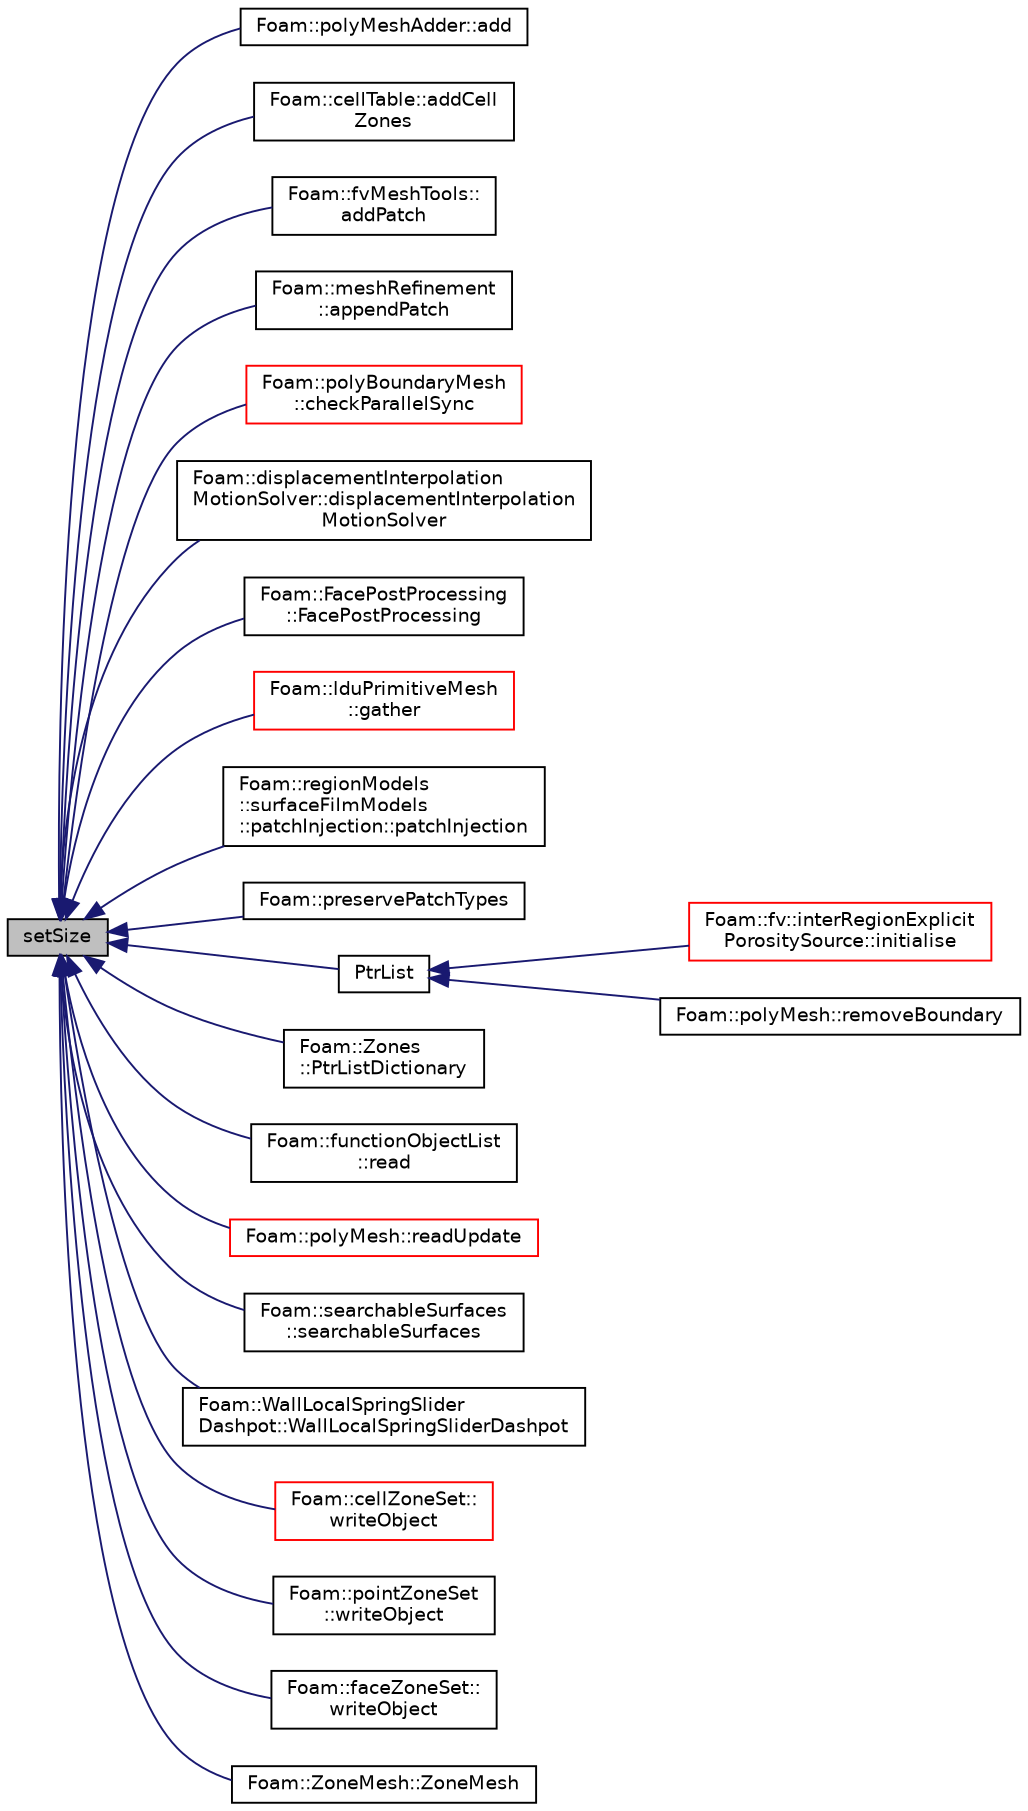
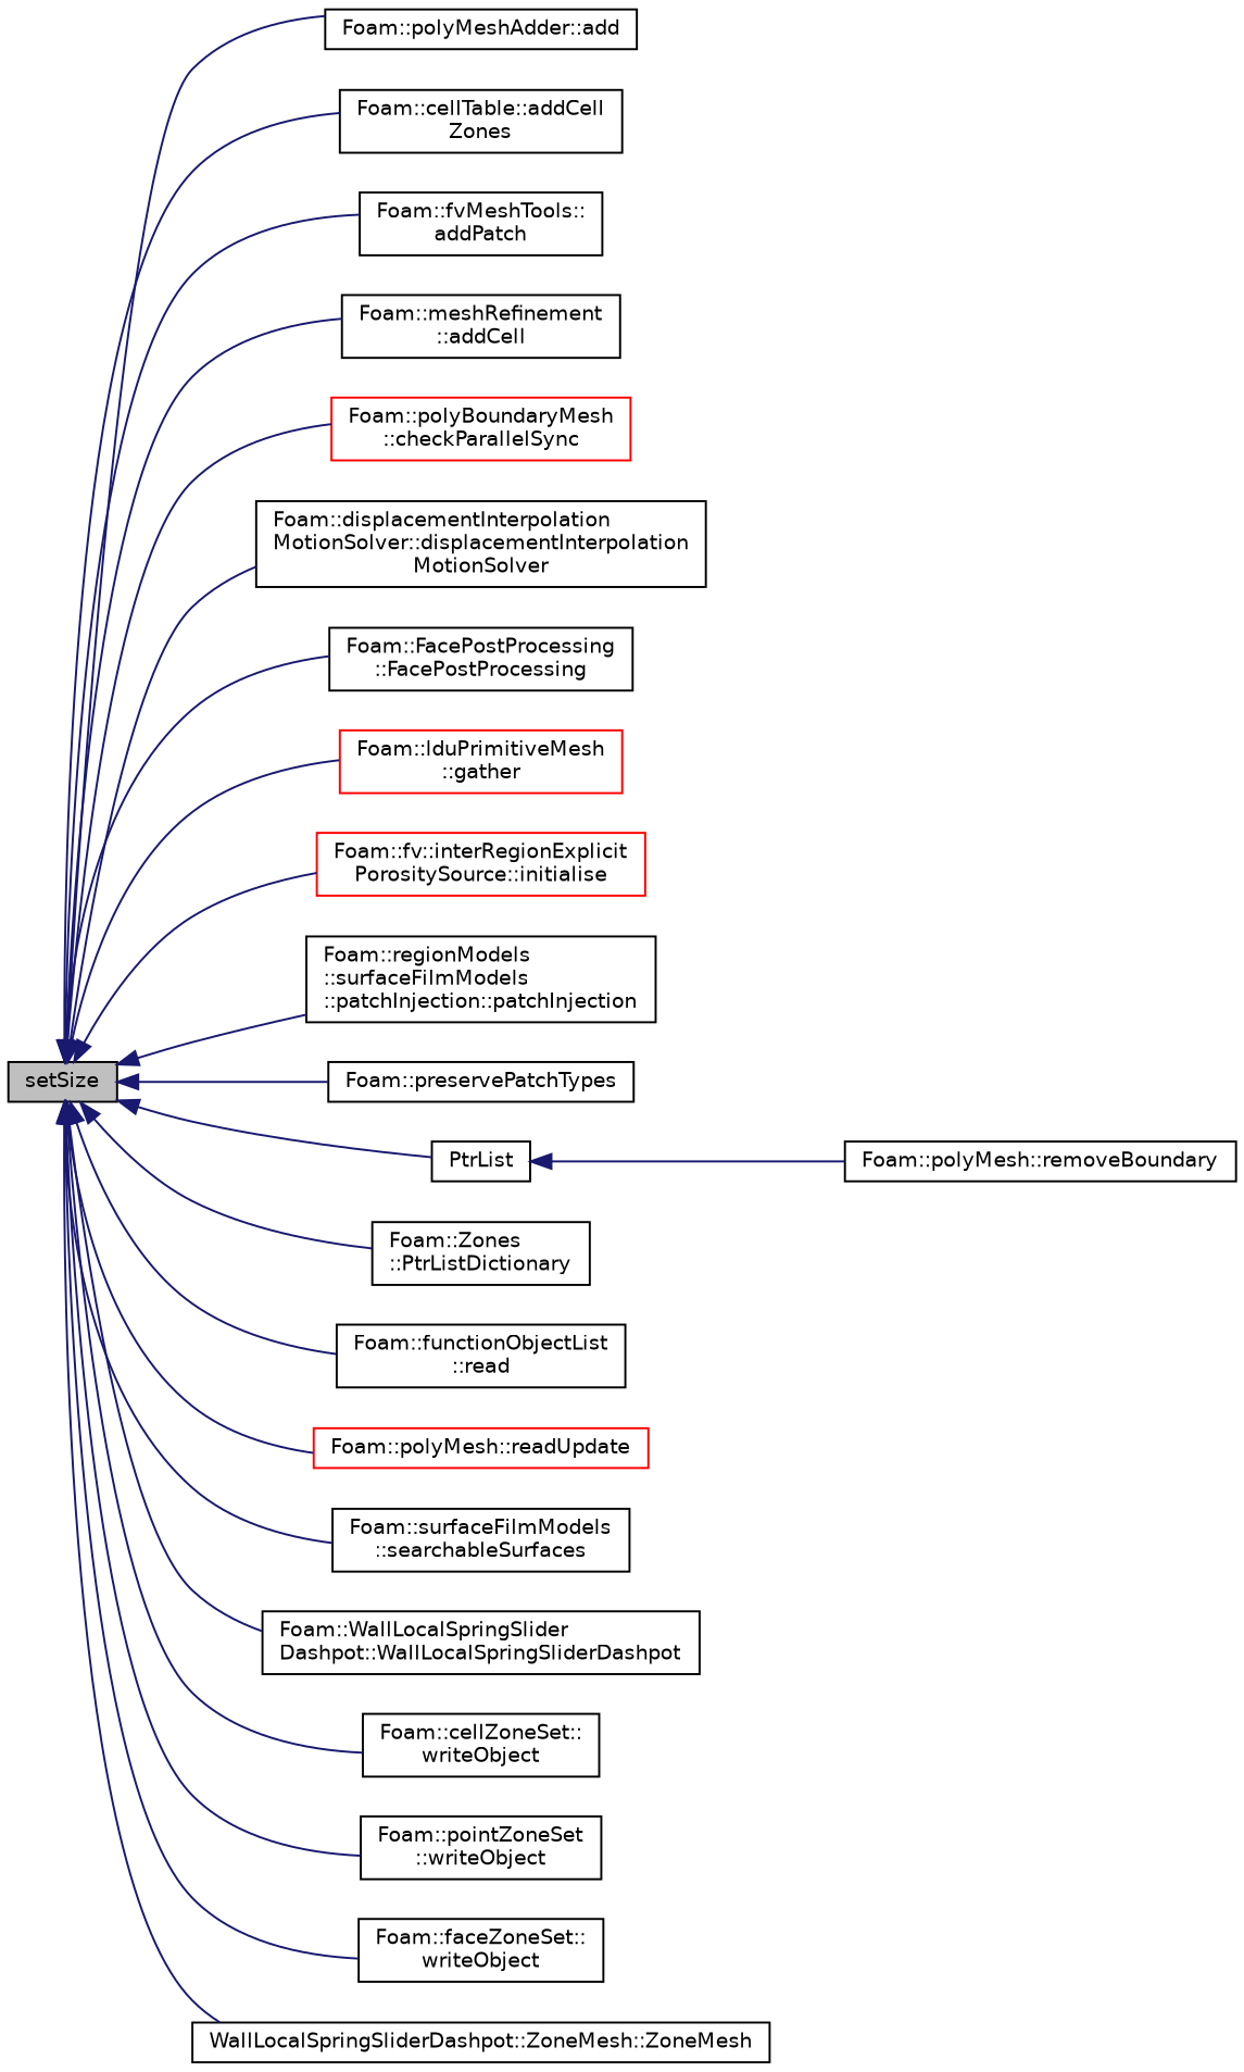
  digraph {
    rankdir=LR
    node [color=black fontname=Helvetica fontsize=10 shape=record]
    edge [color=midnightblue dir=back fontname=Helvetica fontsize=10 labelfontname=Helvetica labelfontsize=10 style=solid]
    n1 [fillcolor=grey75 fontcolor=black height=0.2 label=setSize style=filled width=0.4]
    n2 [height=0.2 label="Foam::polyMeshAdder::add" width=0.4]
    n3 [height=0.2 label="Foam::cellTable::addCell\lZones" width=0.4]
    n4 [height=0.2 label="Foam::fvMeshTools::\laddPatch" width=0.4]
-   n5 [height=0.2 label="Foam::meshRefinement\l::appendPatch" width=0.4]
+   n5 [height=0.2 label="Foam::meshRefinement\l::addCell" width=0.4]
    n6 [color=red height=0.2 label="Foam::polyBoundaryMesh\l::checkParallelSync" width=0.4]
    n7 [height=0.2 label="Foam::displacementInterpolation\lMotionSolver::displacementInterpolation\lMotionSolver" width=0.4]
    n8 [height=0.2 label="Foam::FacePostProcessing\l::FacePostProcessing" width=0.4]
    n9 [color=red height=0.2 label="Foam::lduPrimitiveMesh\l::gather" width=0.4]
    n10 [color=red height=0.2 label="Foam::fv::interRegionExplicit\lPorositySource::initialise" width=0.4]
    n11 [height=0.2 label="Foam::regionModels\l::surfaceFilmModels\l::patchInjection::patchInjection" width=0.4]
    n12 [height=0.2 label="Foam::preservePatchTypes" width=0.4]
    n13 [height=0.2 label=PtrList width=0.4]
    n14 [height=0.2 label="Foam::Zones\l::PtrListDictionary" width=0.4]
    n15 [height=0.2 label="Foam::functionObjectList\l::read" width=0.4]
    n16 [color=red height=0.2 label="Foam::polyMesh::readUpdate" width=0.4]
-   n17 [height=0.2 label="Foam::searchableSurfaces\l::searchableSurfaces" width=0.4]
+   n17 [height=0.2 label="Foam::surfaceFilmModels\l::searchableSurfaces" width=0.4]
    n18 [height=0.2 label="Foam::WallLocalSpringSlider\lDashpot::WallLocalSpringSliderDashpot" width=0.4]
-   n19 [color=red height=0.2 label="Foam::cellZoneSet::\lwriteObject" width=0.4]
+   n19 [height=0.2 label="Foam::cellZoneSet::\lwriteObject" width=0.4]
    n20 [height=0.2 label="Foam::pointZoneSet\l::writeObject" width=0.4]
    n21 [height=0.2 label="Foam::faceZoneSet::\lwriteObject" width=0.4]
-   n22 [height=0.2 label="Foam::ZoneMesh::ZoneMesh" width=0.4]
+   n22 [height=0.2 label="WallLocalSpringSliderDashpot::ZoneMesh::ZoneMesh" width=0.4]
    n23 [height=0.2 label="Foam::polyMesh::removeBoundary" width=0.4]
    n1 -> n2
    n1 -> n3
    n1 -> n4
    n1 -> n5
    n1 -> n6
    n1 -> n7
    n1 -> n8
    n1 -> n9
-   n13 -> n10
+   n1 -> n10
    n1 -> n11
    n1 -> n12
    n1 -> n13
    n1 -> n14
    n1 -> n15
    n1 -> n16
    n1 -> n17
    n1 -> n18
    n1 -> n19
    n1 -> n20
    n1 -> n21
    n1 -> n22
    n13 -> n23
  }
